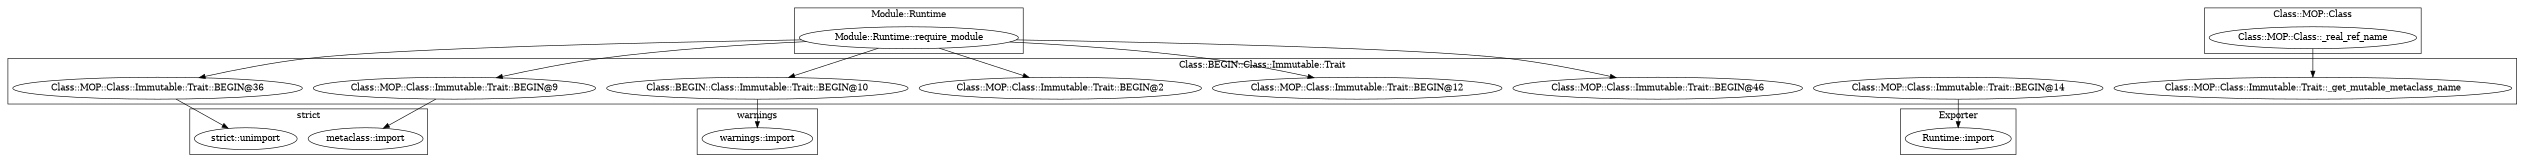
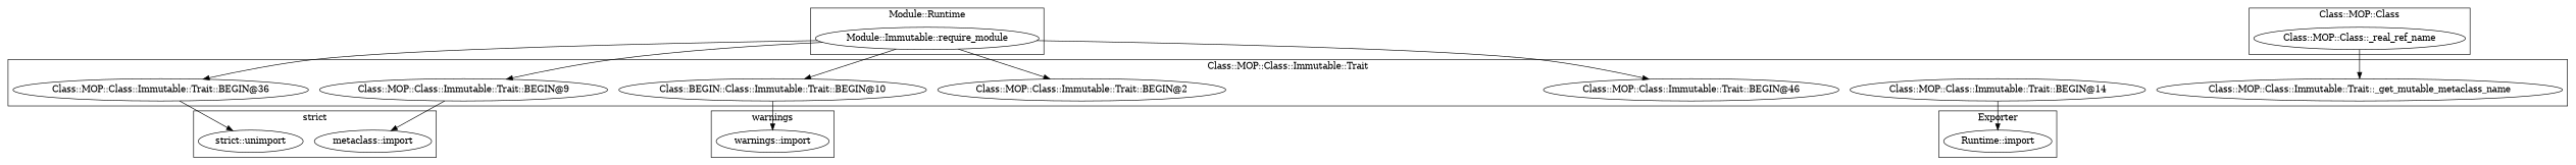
  digraph {
    n1 [label="Runtime::import"]
-   "Module::Runtime::require_module"
+   "Module::Runtime::require_module" [label="Module::Immutable::require_module"]
    "Class::MOP::Class::Immutable::Trait::BEGIN@46"
-   "Class::MOP::Class::Immutable::Trait::BEGIN@12"
    "Class::MOP::Class::Immutable::Trait::BEGIN@2"
    "Class::MOP::Class::Immutable::Trait::BEGIN@36"
    "Class::MOP::Class::Immutable::Trait::_get_mutable_metaclass_name"
    n8 [label="Class::BEGIN::Class::Immutable::Trait::BEGIN@10"]
    "Class::MOP::Class::Immutable::Trait::BEGIN@9"
    "Class::MOP::Class::Immutable::Trait::BEGIN@14"
    "warnings::import"
    n12 [label="metaclass::import"]
    "strict::unimport"
    "Class::MOP::Class::_real_ref_name"
    subgraph cluster_1 {
      label=Exporter
      n1
    }
    subgraph cluster_2 {
      label="Module::Runtime"
      "Module::Runtime::require_module"
    }
    subgraph cluster_3 {
-     label="Class::BEGIN::Class::Immutable::Trait"
+     label="Class::MOP::Class::Immutable::Trait"
      "Class::MOP::Class::Immutable::Trait::BEGIN@46"
-     "Class::MOP::Class::Immutable::Trait::BEGIN@12"
      "Class::MOP::Class::Immutable::Trait::BEGIN@2"
      "Class::MOP::Class::Immutable::Trait::BEGIN@36"
      "Class::MOP::Class::Immutable::Trait::_get_mutable_metaclass_name"
      n8
      "Class::MOP::Class::Immutable::Trait::BEGIN@9"
      "Class::MOP::Class::Immutable::Trait::BEGIN@14"
    }
    subgraph cluster_4 {
      label=warnings
      "warnings::import"
    }
    subgraph cluster_5 {
      label="strict"
      n12
      "strict::unimport"
    }
    subgraph cluster_6 {
      label="Class::MOP::Class"
      "Class::MOP::Class::_real_ref_name"
    }
    "Module::Runtime::require_module" -> "Class::MOP::Class::Immutable::Trait::BEGIN@46"
-   "Module::Runtime::require_module" -> "Class::MOP::Class::Immutable::Trait::BEGIN@12"
    "Module::Runtime::require_module" -> "Class::MOP::Class::Immutable::Trait::BEGIN@2"
    "Module::Runtime::require_module" -> "Class::MOP::Class::Immutable::Trait::BEGIN@36"
    "Module::Runtime::require_module" -> n8
    "Module::Runtime::require_module" -> "Class::MOP::Class::Immutable::Trait::BEGIN@9"
    "Class::MOP::Class::Immutable::Trait::BEGIN@36" -> "strict::unimport"
    n8 -> "warnings::import"
    "Class::MOP::Class::Immutable::Trait::BEGIN@9" -> n12
    "Class::MOP::Class::Immutable::Trait::BEGIN@14" -> n1
    "Class::MOP::Class::_real_ref_name" -> "Class::MOP::Class::Immutable::Trait::_get_mutable_metaclass_name"
  }
